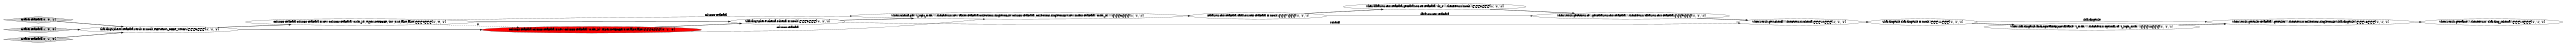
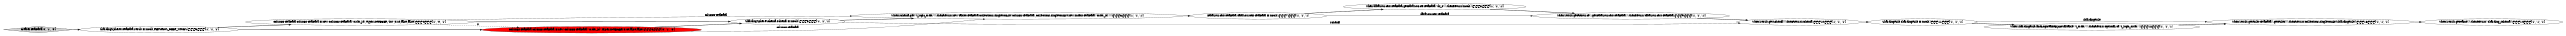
  digraph {
    rankdir=LR
    node [fillcolor=white shape=ellipse style=filled]
    edge [style=bold]
    n1 [label="ShardingSphereSchema schema = mock()@@@5@@@['1', '1', '1']"]
    n2 [label="when(result.getSchema()).thenReturn(schema)@@@10@@@['1', '1', '1']"]
    n3 [label="when(schema.get(\"t_logic_order\")).thenReturn(new TableMetaData(Collections.singletonList(columnMetaData),Collections.singletonList(new IndexMetaData(\"order_id\"))))@@@6@@@['1', '1', '1']"]
    n4 [label="ShardingRule shardingRule = mock()@@@11@@@['1', '1', '1']"]
    n5 [label="DataSourcesMetaData dataSourcesMetaData = mock()@@@7@@@['1', '1', '1']"]
    n6 [label="when(dataSourcesMetaData.getDataSourceMetaData(\"ds_0\")).thenReturn(mock())@@@8@@@['1', '1', '1']"]
    n7 [label="when(result.getResource().getDataSourcesMetaData()).thenReturn(dataSourcesMetaData)@@@9@@@['1', '1', '1']"]
-   n8 [fillcolor=lightgray label="createMetaData['0', '0', '1']" shape=diamond]
    n9 [label="ShardingSphereMetaData result = mock(,RETURNS_DEEP_STUBS)@@@3@@@['1', '1', '1']"]
    n10 [label="ColumnMetaData columnMetaData = new ColumnMetaData(\"order_id\",Types.INTEGER,\"int\",true,false,false)@@@4@@@['1', '0', '1']"]
    n11 [fillcolor=red label="ColumnMetaData columnMetaData = new ColumnMetaData(\"order_id\",Types.INTEGER,true,false,false)@@@4@@@['0', '1', '0']"]
    n12 [label="when(result.getRuleMetaData().getRules()).thenReturn(Collections.singletonList(shardingRule))@@@13@@@['1', '1', '1']"]
    n13 [label="when(result.getName()).thenReturn(\"sharding_schema\")@@@14@@@['1', '1', '1']"]
    n14 [label="when(shardingRule.findLogicTableByActualTable(\"t_order\")).thenReturn(Optional.of(\"t_logic_order\"))@@@12@@@['1', '1', '1']"]
-   n15 [fillcolor=lightgray label="createMetaData['1', '0', '0']" shape=diamond]
    n16 [fillcolor=lightgray label="createMetaData['0', '1', '0']" shape=diamond]
    n1 -> n2 [label=schema style=solid]
    n1 -> n3
    n2 -> n4
    n3 -> n5
    n4 -> n12 [label=shardingRule style=solid]
    n4 -> n14
    n5 -> n6
    n5 -> n7 [label=dataSourcesMetaData style=solid]
    n6 -> n7
    n7 -> n2
-   n8 -> n9
    n9 -> n10
    n9 -> n11
    n10 -> n1
    n10 -> n3 [label=columnMetaData style=solid]
    n10 -> n11 [label=0 style=dashed]
    n11 -> n1
    n11 -> n3 [label=columnMetaData style=solid]
    n12 -> n13
    n14 -> n12
-   n15 -> n9
    n16 -> n9
  }
